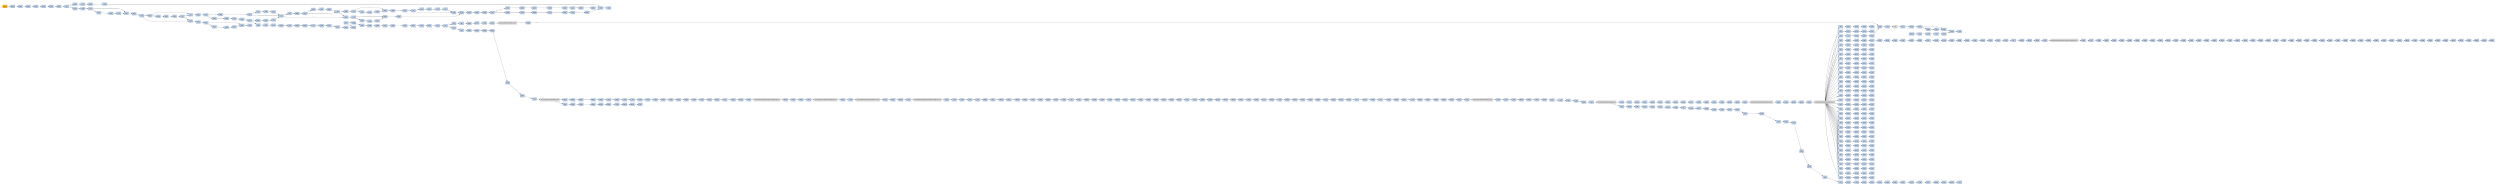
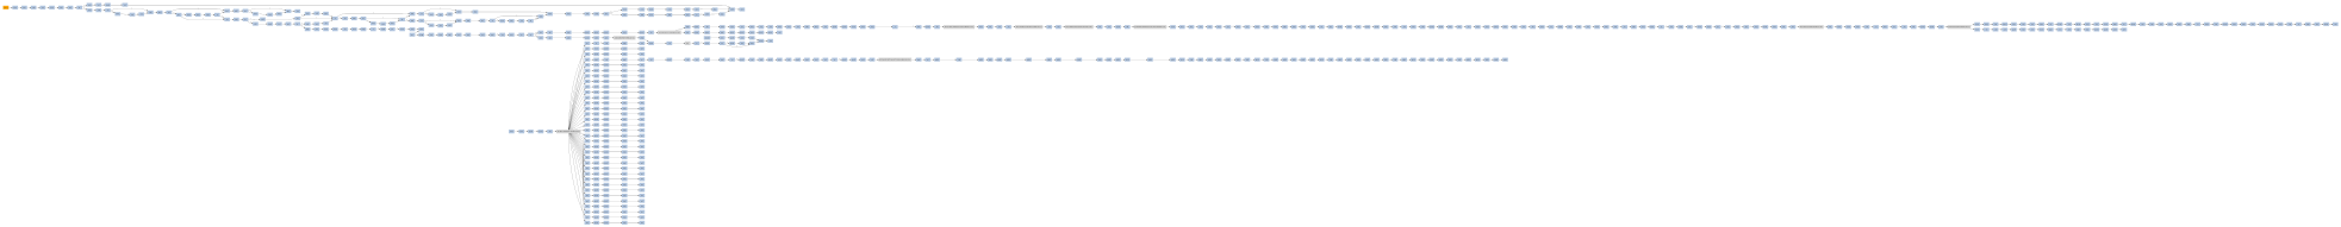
  strict digraph {
    fontname="IBM Plex Sans"
    rankdir=LR
    node [color=lightsteelblue fillcolor=lightsteelblue fontname="IBM Plex Sans" shape=rectangle style=filled]
    edge [color="#000000" fontname="IBM Plex Sans"]
    n1 [color=lightgrey fillcolor=orange label=pusha]
    n2 [label=movl]
    n3 [label=leal]
    n4 [label=pushl]
    n5 [label=jmp]
    n6 [label=movl]
    n7 [label=subl]
    n8 [label=adcl]
    n9 [label=jb]
    n10 [label=movb]
    n11 [label=movl]
    n12 [label=incl]
    n13 [label=addl]
    n14 [label=movb]
    n15 [label=jne]
    n16 [label=incl]
    n17 [label=addl]
    n18 [label=jne]
    n19 [label=adcl]
    n20 [label=movl]
    n21 [label=addl]
    n22 [label=subl]
    n23 [label=jae]
    n24 [label=adcl]
    n25 [label=jne]
    n26 [label=decl]
    n27 [label=xorl]
    n28 [label=movl]
    n29 [label=addl]
    n30 [label=subl]
    n31 [label=subl]
    n32 [label=jne]
    n33 [label=jb]
    n34 [label=adcl]
    n35 [label=shll]
    n36 [label=addl]
    n37 [label=movb]
    n38 [label=jne]
    n39 [label=incl]
    n40 [label=jb]
    n41 [label=movl]
    n42 [label=xorl]
    n43 [label=je]
    n44 [label=sarl]
    n45 [label=popl]
    n46 [label=movl]
    n47 [label=movl]
    n48 [label=jmp]
    n49 [label=movl]
    n50 [label=addl]
    n51 [label=incl]
    n52 [label=jne]
    n53 [label=addl]
    n54 [label=adcl]
    n55 [label=movl]
    n56 [label=jne]
    n57 [label=jmp]
    n58 [label=subl]
    n59 [label=cmpl]
    n60 [label=adcl]
    n61 [label=adcl]
    n62 [label=leal]
    n63 [label=cmpl]
    n64 [label=jbe]
    n65 [label=movl]
    n66 [label=movb]
    n67 [label=addl]
    n68 [label=incl]
    n69 [label=movl]
    n70 [label=movb]
    n71 [label=addl]
    n72 [label=subl]
    n73 [label=ja]
    n74 [label=addl]
    n75 [label=jmp]
    n76 [label=incl]
    n77 [label=decl]
    n78 [label=jne]
    n79 [label=jmp]
    n80 [label=jb]
    n81 [label=movl]
    n82 [label=addl]
    n83 [label=subl]
    n84 [label=jne]
    n85 [label=adcl]
    n86 [label=adcl]
    n87 [label=movl]
    n88 [label=addl]
    n89 [label=subl]
    n90 [label=jae]
    n91 [label=adcl]
    n92 [label=jne]
    n93 [label=addl]
    n94 [label=movl]
    n95 [label=subl]
    n96 [label=adcl]
    n97 [label=subl]
    n98 [label=adcl]
    n99 [label=adcl]
    n100 [label=movl]
    n101 [label=jmp]
    n102 [label=subl]
    n103 [label=adcl]
    n104 [label=jae]
    n105 [label=jb]
    n106 [label=movb]
    n107 [label=incl]
    n108 [label=subb]
    n109 [label=cmpb]
    n110 [label=ja]
    n111 [label=cmpb]
    n112 [label=jne]
    n113 [label=movl]
    n114 [label=movb]
    n115 [label=shrw]
    n116 [label=roll]
    n117 [label=xchgb]
    n118 [label=subl]
    n119 [label=subb]
    n120 [label=addl]
    n121 [label=movl]
    n122 [label=addl]
    n123 [label=movb]
    n124 [label=loop]
    n125 [label=leal]
    n126 [label=movl]
    n127 [label=orl]
    n128 [label=je]
    n129 [label=movl]
    n130 [label=movl]
    n131 [label=leal]
    n132 [label=leal]
    n133 [label=addl]
    n134 [label=movl]
    n135 [label=pushl]
    n136 [label=addl]
    n137 [label=call]
    n138 [color=lightgrey fillcolor=lightgrey label="LOADLIBRARYA-KERNEL32-DLL"]
    n139 [label=xchgl]
    n140 [label=movb]
    n141 [label=incl]
    n142 [fillcolor=lightgrey label=orb]
    n143 [label=je]
    n144 [label=movl]
    n145 [label=jns]
    n146 [label=pushl]
    n147 [label=repnz]
    n148 [label=decl]
    n149 [label=movzwl]
    n150 [label=incl]
    n151 [label=pushl]
    n152 [label=pushl]
    n153 [label=call]
    n154 [color=lightgrey fillcolor=lightgrey label="GETPROCADDRESS-KERNEL32-DLL"]
    n155 [label=orl]
    n156 [label=xorl]
    n157 [label=xorl]
    n158 [label=xorl]
    n159 [label=xorl]
    n160 [label=xorl]
    n161 [label=xorl]
    n162 [label=xorl]
    n163 [label=xorl]
    n164 [label=xorl]
    n165 [label=xorl]
    n166 [label=xorl]
    n167 [label=xorl]
    n168 [label=xorl]
    n169 [label=xorl]
    n170 [label=xorl]
    n171 [label=xorl]
    n172 [label=xorl]
    n173 [label=xorl]
    n174 [label=xorl]
    n175 [label=xorl]
    n176 [label=xorl]
    n177 [label=xorl]
    n178 [label=xorl]
    n179 [label=xorl]
    n180 [label=xorl]
    n181 [label=xorl]
    n182 [label=xorl]
    n183 [label=xorl]
    n184 [label=xorl]
    n185 [label=xorl]
    n186 [label=xorl]
    n187 [label=xorl]
    n188 [label=xorl]
    n189 [label=je]
    n190 [label=pushl]
    n191 [label=pushl]
    n192 [label=pushl]
    n193 [label=pushl]
    n194 [label=pushl]
    n195 [label=pushl]
    n196 [label=pushl]
    n197 [label=pushl]
    n198 [label=pushl]
    n199 [label=pushl]
    n200 [label=pushl]
    n201 [label=pushl]
    n202 [label=pushl]
    n203 [label=pushl]
    n204 [label=movl]
    n205 [label=pushl]
    n206 [label=pushl]
    n207 [label=pushl]
    n208 [label=pushl]
    n209 [label=pushl]
    n210 [label=pushl]
    n211 [label=pushl]
    n212 [label=pushl]
    n213 [label=pushl]
    n214 [label=pushl]
    n215 [label=pushl]
    n216 [label=pushl]
    n217 [label=pushl]
    n218 [label=pushl]
    n219 [label=pushl]
    n220 [label=movl]
    n221 [label=pushl]
    n222 [label=popl]
    n223 [label=movl]
    n224 [label=pushl]
    n225 [label=pushl]
    n226 [label=pushl]
    n227 [label=pushl]
    n228 [label=pushl]
    n229 [label=pushl]
    n230 [label=pushl]
    n231 [label=pushl]
    n232 [label=pushl]
    n233 [label=pushl]
    n234 [label=pushl]
    n235 [label=pushl]
    n236 [label=pushl]
    n237 [label=pushl]
    n238 [label=pushl]
    n239 [label=pushl]
    n240 [label=pushl]
    n241 [label=pushl]
    n242 [label=pushl]
    n243 [label=pushl]
    n244 [label=pushl]
    n245 [label=pushl]
    n246 [label=pushl]
    n247 [label=pushl]
    n248 [label=pushl]
    n249 [label=pushl]
    n250 [label=pushl]
    n251 [label=pushl]
    n252 [label=pushl]
    n253 [label=pushl]
    n254 [label=pushl]
    n255 [label=pushl]
    n256 [label=movl]
    n257 [label=addl]
    n258 [label=jmp]
    n259 [label=incl]
    n260 [label=movl]
    n261 [label=pushl]
    n262 [label=pushl]
    n263 [label=pushl]
    n264 [label=pushl]
    n265 [label=pushl]
    n266 [label=call]
    n267 [color=lightgrey fillcolor=lightgrey label="VIRTUALPROTECT-KERNEL32-DLL"]
    n268 [label=leal]
    n269 [label=popl]
    n270 [label=andb]
    n271 [label=popa]
    n272 [label=andb]
    n273 [label=leal]
    n274 [label=popl]
    n275 [label=pushl]
    n276 [label=pushl]
    n277 [label=pushl]
    n278 [label=pushl]
    n279 [label=pushl]
    n280 [label=call]
    n281 [label=pushl]
    n282 [label=cmpl]
    n283 [label=jne]
    n284 [label=subl]
    n285 [label=jmp]
    n286 [label=call]
    n287 [label=pushl]
    n288 [label=movl]
    n289 [label=subl]
    n290 [label=andl]
    n291 [label=andl]
    n292 [label=movl]
    n293 [label=pushl]
    n294 [label=pushl]
    n295 [label=movl]
    n296 [label=movl]
    n297 [label=cmpl]
    n298 [label=je]
    n299 [label=leal]
    n300 [label=pushl]
    n301 [label=call]
    n302 [color=lightgrey fillcolor=lightgrey label="GETSYSTEMTIMEASFILETIME-KERNEL32-DLL"]
    n303 [label=movl]
    n304 [label=xorl]
    n305 [label=movl]
    n306 [label=call]
    n307 [color=lightgrey fillcolor=lightgrey label="GETCURRENTTHREADID-KERNEL32-DLL"]
    n308 [label=xorl]
    n309 [label=call]
    n310 [color=lightgrey fillcolor=lightgrey label="GETCURRENTPROCESSID-KERNEL32-DLL"]
    n311 [label=xorl]
    n312 [label=leal]
    n313 [label=pushl]
    n314 [label=call]
    n315 [color=lightgrey fillcolor=lightgrey label="QUERYPERFORMANCECOUNTER-KERNEL32-DLL"]
    n316 [label=movl]
    n317 [label=leal]
    n318 [label=xorl]
    n319 [label=xorl]
    n320 [label=xorl]
    n321 [label=cmpl]
    n322 [label=jne]
    n323 [label=testl]
    n324 [label=jne]
    n325 [label=movl]
    n326 [label=notl]
    n327 [label=movl]
    n328 [label=popl]
    n329 [label=popl]
    n330 [label=movl]
    n331 [label=popl]
    n332 [label=ret]
    n333 [label=jmp]
    n334 [label=pushl]
    n335 [label=pushl]
    n336 [label=call]
    n337 [label=pushl]
    n338 [label=pushl]
    n339 [label=movl]
    n340 [label=movl]
    n341 [label=leal]
    n342 [label=subl]
    n343 [label=pushl]
    n344 [label=pushl]
    n345 [label=pushl]
    n346 [label=movl]
    n347 [label=xorl]
    n348 [label=xorl]
    n349 [label=pushl]
    n350 [label=movl]
    n351 [label=pushl]
    n352 [label=movl]
    n353 [label=movl]
    n354 [label=movl]
    n355 [label=leal]
    n356 [label=movl]
    n357 [label=ret]
    n358 [label=pushl]
    n359 [label=call]
    n360 [label=pushl]
    n361 [label=movl]
    n362 [label=movl]
    n363 [label=movl]
    n364 [label=popl]
    n365 [label=ret]
    n366 [label=popl]
    n367 [label=movl]
    n368 [label=cmpw]
    n369 [label=je]
    n370 [label=movl]
    n371 [label=cmpl]
    n372 [label=jne]
    n373 [label=movl]
    n374 [label=cmpw]
    n375 [label=jne]
    n376 [label=xorl]
    n377 [label=cmpl]
    n378 [label=jbe]
    n379 [label=cmpl]
    n380 [label=setne]
    n381 [label=movl]
    n382 [label=call]
    n383 [label=call]
    n384 [color=lightgrey fillcolor=lightgrey label="GETPROCESSHEAP-KERNEL32-DLL"]
    n385 [label=xorl]
    n386 [label=movl]
    n387 [label=testl]
    n388 [label=setne]
    n389 [label=movl]
    n390 [label=ret]
    n391 [label=testl]
    n392 [label=jne]
    n393 [label=call]
    n394 [label=call]
    n395 [label=pushl]
    n396 [label=pushl]
    n397 [label=call]
    n398 [color=lightgrey fillcolor=lightgrey label="ENCODEPOINTER-KERNEL32-DLL"]
    n399 [label=movl]
    n400 [label=movl]
    n401 [label=pushl]
    n402 [label=ret]
    n403 [label=call]
    n404 [label=pushl]
    n405 [label=pushl]
    n406 [label=movl]
    n407 [label=movl]
    n408 [label=movl]
    n409 [label=popl]
    n410 [label=ret]
    n411 [label=pushl]
    n412 [label=call]
    n413 [label=pushl]
    n414 [label=movl]
    n415 [label=movl]
    n416 [label=movl]
    n417 [label=popl]
    n418 [label=ret]
    n419 [label=pushl]
    n420 [label=call]
    n421 [label=pushl]
    n422 [label=movl]
    n423 [label=movl]
    n424 [label=movl]
    n425 [label=popl]
    n426 [label=ret]
    n427 [label=pushl]
    n428 [label=call]
    n429 [label=pushl]
    n430 [label=movl]
    n431 [label=movl]
    n432 [label=movl]
    n433 [label=movl]
    n434 [label=movl]
    n435 [label=movl]
    n436 [label=popl]
    n437 [label=ret]
    n438 [label=pushl]
    n439 [label=call]
    n440 [label=pushl]
    n441 [label=call]
    n442 [label=call]
    n443 [label=pushl]
    n444 [label=movl]
    n445 [label=movl]
    n446 [label=movl]
    n447 [label=popl]
    n448 [label=ret]
    n449 [label=addl]
    n450 [label=popl]
    n451 [label=jmp]
    n452 [label=pushl]
    n453 [label=pushl]
    n454 [label=pushl]
    n455 [label=call]
-   n456 [color=lightgrey fillcolor=lightgrey label="GETMODULEHANDLEW-KERNEL32-DLL"]
    n457 [label=movl]
    n458 [label=movl]
    n459 [label=pushl]
    n460 [label=pushl]
    n461 [label=call]
    n462 [label=movl]
    n463 [label=call]
    n464 [label=movl]
    n465 [label=call]
    n466 [label=movl]
    n467 [label=call]
    n468 [label=movl]
    n469 [label=call]
    n470 [label=movl]
    n471 [label=call]
    n472 [label=movl]
    n473 [label=call]
    n474 [label=movl]
    n475 [label=call]
    n476 [label=movl]
    n477 [label=call]
    n478 [label=movl]
    n479 [label=call]
    n480 [label=movl]
    n481 [label=call]
    n482 [label=movl]
    n483 [label=call]
    n484 [label=movl]
    n485 [label=call]
    n486 [label=movl]
    n487 [label=call]
    n488 [label=movl]
    n489 [label=call]
    n490 [label=pushl]
    n491 [label=call]
    n492 [label=movl]
    n493 [label=call]
    n494 [label=movl]
    n495 [label=call]
    n496 [label=movl]
    n497 [label=call]
    n498 [label=movl]
    n499 [label=call]
    n500 [label=movl]
    n501 [label=call]
    n502 [label=movl]
    n503 [label=call]
    n504 [label=movl]
    n505 [label=call]
    n506 [label=movl]
    n507 [label=call]
    n508 [label=movl]
    n509 [label=call]
    n510 [label=movl]
    n511 [label=call]
    n512 [label=movl]
    n513 [label=call]
    n514 [label=movl]
    n515 [label=call]
    n516 [label=movl]
    n517 [label=call]
    n518 [label=movl]
    n519 [label=call]
    n520 [label=movl]
    n521 [label=call]
    n522 [label=pushl]
    n523 [label=call]
    n524 [label=movl]
    n525 [label=call]
    n526 [label=popl]
    n527 [label=ret]
    n528 [label=call]
    n529 [label=pushl]
    n530 [label=pushl]
    n531 [label=movl]
    n532 [label=movl]
    n533 [label=cmpl]
    n534 [label=jne]
    n535 [label=pushl]
    n536 [label=movl]
    n537 [label=addl]
    n538 [label=pushl]
    n539 [label=pushl]
    n540 [label=call]
    n541 [label=pushl]
    n542 [label=movl]
    n543 [label=movl]
    n544 [label=xorl]
    n545 [label=je]
    n546 [label=pushl]
    n547 [label=pushl]
    n548 [label=pushl]
    n549 [label=call]
    n550 [color=lightgrey fillcolor=lightgrey label="INITIALIZECRITICALSECTIONEX-KERNEL32-DLL"]
    n551 [label=popl]
    n552 [label=ret]
    n553 [label=addb]
    n554 [label=addb]
    n555 [label=addb]
    n556 [label=addb]
    n557 [label=addb]
    n558 [label=addb]
    n559 [label=addb]
    n560 [label=addb]
    n561 [label=addb]
    n562 [label=addb]
    n563 [label=addb]
    n564 [label=addb]
    n565 [label=addb]
    n566 [label=addb]
    n567 [label=addb]
    n568 [label=addb]
    n569 [label=addb]
    n570 [label=addb]
    n571 [label=addb]
    n572 [label=addb]
    n573 [label=addb]
    n574 [label=addb]
    n575 [label=addb]
    n576 [label=addb]
    n577 [label=addb]
    n578 [label=addb]
    n579 [label=addb]
    n580 [label=addb]
    n581 [label=addb]
    n582 [label=addb]
    n583 [label=addb]
    n584 [label=addb]
    n585 [label=addb]
    n586 [label=addb]
    n587 [label=addb]
    n588 [label=addb]
    n589 [label=addb]
    n590 [label=addb]
    n591 [label=addb]
    n592 [label=addb]
    n593 [label=addb]
    n594 [label=addb]
    n595 [label=addb]
    n596 [label=addb]
    n597 [label=addb]
    n598 [label=addb]
    n599 [label=addb]
    n600 [label=addb]
    n601 [label=addb]
    n602 [label=addb]
    n603 [label=addb]
    n604 [label=addb]
    n1 -> n2
    n2 -> n3
    n3 -> n4
    n4 -> n5
    n5 -> n6
    n6 -> n7
    n7 -> n8
    n8 -> n9
    n9 -> n10 [label=T]
    n9 -> n11 [label=F]
    n10 -> n12
    n11 -> n13
    n12 -> n14
    n13 -> n15
    n14 -> n16
    n15 -> n19 [label=T]
    n15 -> n20 [label=F]
    n16 -> n17
    n17 -> n18
    n19 -> n21
    n20 -> n22
    n21 -> n23
    n22 -> n24
    n23 -> n25 [label=F]
    n23 -> n26 [label=T]
    n24 -> n19
    n25 -> n27 [label=T]
    n25 -> n28 [label=F]
    n26 -> n29
    n27 -> n30
    n28 -> n31
    n29 -> n32
    n30 -> n33
    n31 -> n34
    n32 -> n99 [label=T]
    n32 -> n100 [label=F]
    n33 -> n35 [label=F]
    n33 -> n36 [label=T]
    n34 -> n105
    n35 -> n37
    n36 -> n38
    n37 -> n39
    n38 -> n40 [label=T]
    n38 -> n41 [label=F]
    n39 -> n42
    n40 -> n50 [label=T]
    n40 -> n51 [label=F]
    n41 -> n97
    n42 -> n43
    n43 -> n44 [label=F]
    n43 -> n45 [label=T]
    n44 -> n46
    n45 -> n47
    n46 -> n48
    n47 -> n49
    n48 -> n40
    n49 -> n106
    n50 -> n52
    n51 -> n53
    n52 -> n54 [label=T]
    n52 -> n55 [label=F]
    n53 -> n56
    n54 -> n57
    n55 -> n58
    n56 -> n80 [label=T]
    n56 -> n81 [label=F]
    n57 -> n59
    n58 -> n60
    n59 -> n61
    n60 -> n54
    n61 -> n62
    n62 -> n63
    n63 -> n64
    n64 -> n65 [label=T]
    n64 -> n66 [label=F]
    n65 -> n67
    n66 -> n68
    n67 -> n69
    n68 -> n70
    n69 -> n71
    n70 -> n76
    n71 -> n72
    n72 -> n73
    n73 -> n74 [label=F]
    n74 -> n75
    n75 -> n17
    n76 -> n77
    n77 -> n78
    n78 -> n79 [label=F]
    n79 -> n17
    n80 -> n50 [label=T]
    n80 -> n82 [label=F]
    n81 -> n83
    n82 -> n84
    n83 -> n85
    n84 -> n86 [label=T]
    n84 -> n87 [label=F]
    n85 -> n80
    n86 -> n88
    n87 -> n89
    n88 -> n90
    n89 -> n91
    n90 -> n92 [label=F]
    n91 -> n86
    n92 -> n93 [label=T]
    n92 -> n94 [label=F]
    n93 -> n59
    n94 -> n95
    n95 -> n96
    n96 -> n104
    n97 -> n98
    n98 -> n40
    n99 -> n101
    n100 -> n102
    n102 -> n103
    n103 -> n99
    n104 -> n93 [label=F]
    n105 -> n26 [label=F]
    n105 -> n27 [label=T]
    n106 -> n107
    n107 -> n108
    n108 -> n109
    n109 -> n110
    n110 -> n111 [label=F]
    n111 -> n112
    n112 -> n113 [label=F]
    n113 -> n114
    n114 -> n115
    n116 -> n115
    n116 -> n117
    n117 -> n118
    n118 -> n119
    n119 -> n120
    n120 -> n121
    n121 -> n122
    n122 -> n123
    n123 -> n124
    n124 -> n125 [label=F]
    n125 -> n126
    n126 -> n127
    n127 -> n128
    n128 -> n129 [label=F]
    n128 -> n130 [label=T]
    n129 -> n131
    n130 -> n132
    n131 -> n133
    n132 -> n134
    n133 -> n135
    n134 -> n261
    n135 -> n136
    n136 -> n137
    n137 -> n138
    n138 -> n139
    n139 -> n140
    n140 -> n141
    n141 -> n142
    n142 -> n143
    n143 -> n144 [label=F]
    n144 -> n145
    n145 -> n146 [label=T]
    n145 -> n147 [label=F]
    n146 -> n148
    n147 -> n152
    n148 -> n147
    n149 -> n150
    n150 -> n151
    n151 -> n259
    n152 -> n153
    n154 -> n155
    n154 -> n156
    n154 -> n157
    n154 -> n158
    n154 -> n159
    n154 -> n160
    n154 -> n161
    n154 -> n162
    n154 -> n163
    n154 -> n164
    n154 -> n165
    n154 -> n166
    n154 -> n167
    n154 -> n168
    n154 -> n169
    n154 -> n170
    n154 -> n171
    n154 -> n172
    n154 -> n173
    n154 -> n174
    n154 -> n175
    n154 -> n176
    n154 -> n177
    n154 -> n178
    n154 -> n179
    n154 -> n180
    n154 -> n181
    n154 -> n182
    n154 -> n183
    n154 -> n184
    n154 -> n185
    n154 -> n186
    n154 -> n187
    n154 -> n188
    n155 -> n189
    n156 -> n190
    n157 -> n191
    n158 -> n192
    n159 -> n193
    n160 -> n194
    n161 -> n195
    n162 -> n196
    n163 -> n197
    n164 -> n198
    n165 -> n199
    n166 -> n200
    n167 -> n201
    n168 -> n202
    n169 -> n203
    n170 -> n204
    n171 -> n205
    n172 -> n206
    n173 -> n207
    n174 -> n208
    n175 -> n209
    n176 -> n210
    n177 -> n211
    n178 -> n212
    n179 -> n213
    n180 -> n214
    n181 -> n215
    n182 -> n216
    n183 -> n217
    n184 -> n218
    n185 -> n219
    n186 -> n220
    n187 -> n221
    n188 -> n222
    n189 -> n223 [label=F]
    n190 -> n224
    n191 -> n225
    n192 -> n226
    n193 -> n227
    n194 -> n228
    n195 -> n229
    n196 -> n230
    n197 -> n231
    n198 -> n232
    n199 -> n233
    n200 -> n234
    n201 -> n235
    n202 -> n236
    n203 -> n237
    n204 -> n238
    n205 -> n239
    n206 -> n240
    n207 -> n241
    n208 -> n242
    n209 -> n243
    n210 -> n244
    n211 -> n245
    n212 -> n246
    n213 -> n247
    n214 -> n248
    n215 -> n249
    n216 -> n250
    n217 -> n251
    n218 -> n252
    n219 -> n253
    n220 -> n254
    n221 -> n255
    n222 -> n256
    n223 -> n257
    n224 -> n462
    n225 -> n464
    n226 -> n466
    n227 -> n468
    n228 -> n470
    n229 -> n472
    n230 -> n474
    n231 -> n476
    n232 -> n478
    n233 -> n480
    n234 -> n482
    n235 -> n484
    n236 -> n486
    n237 -> n488
    n238 -> n490
    n239 -> n492
    n240 -> n494
    n241 -> n496
    n242 -> n498
    n243 -> n500
    n244 -> n502
    n245 -> n504
    n246 -> n506
    n247 -> n508
    n248 -> n510
    n249 -> n512
    n250 -> n514
    n251 -> n516
    n252 -> n518
    n253 -> n520
    n254 -> n522
    n255 -> n524
    n256 -> n526
    n257 -> n258
    n258 -> n140
    n259 -> n260
    n260 -> n152
    n261 -> n262
    n262 -> n263
    n263 -> n264
    n264 -> n265
    n265 -> n266
    n266 -> n267
    n267 -> n268
    n267 -> n269
    n268 -> n270
    n269 -> n271
    n270 -> n272
    n271 -> n273
    n272 -> n274
    n273 -> n281
    n274 -> n275
    n275 -> n276
    n276 -> n277
    n277 -> n278
    n278 -> n279
    n279 -> n280
    n281 -> n282
    n282 -> n283
    n283 -> n284 [label=F]
    n284 -> n285
    n285 -> n286
    n286 -> n287
    n287 -> n288
    n288 -> n289
    n289 -> n290
    n290 -> n291
    n291 -> n292
    n292 -> n293
    n293 -> n294
    n294 -> n295
    n295 -> n296
    n296 -> n297
    n297 -> n298
    n298 -> n299 [label=T]
    n299 -> n300
    n300 -> n301
    n301 -> n302
    n302 -> n303
    n303 -> n304
    n304 -> n305
    n305 -> n306
    n306 -> n307
    n307 -> n308
    n308 -> n309
    n309 -> n310
    n310 -> n311
    n311 -> n312
    n312 -> n313
    n313 -> n314
    n314 -> n315
    n315 -> n316
    n316 -> n317
    n317 -> n318
    n318 -> n319
    n319 -> n320
    n320 -> n321
    n321 -> n322
    n322 -> n323 [label=T]
    n323 -> n324
    n324 -> n325 [label=T]
    n325 -> n326
    n326 -> n327
    n327 -> n328
    n328 -> n329
    n329 -> n330
    n330 -> n331
    n331 -> n332
    n332 -> n333
    n333 -> n334
    n334 -> n335
    n335 -> n336
    n336 -> n337
    n337 -> n338
    n338 -> n339
    n339 -> n340
    n340 -> n341
    n341 -> n342
    n342 -> n343
    n343 -> n344
    n344 -> n345
    n345 -> n346
    n346 -> n347
    n347 -> n348
    n348 -> n349
    n349 -> n350
    n350 -> n351
    n351 -> n352
    n352 -> n353
    n353 -> n354
    n354 -> n355
    n355 -> n356
    n356 -> n357
    n357 -> n358
    n358 -> n359
    n359 -> n360
    n360 -> n361
    n361 -> n362
    n362 -> n363
    n363 -> n364
    n364 -> n365
    n365 -> n366
    n366 -> n367
    n367 -> n368
    n368 -> n369
    n369 -> n370 [label=T]
    n370 -> n371
    n371 -> n372
    n372 -> n373 [label=F]
    n373 -> n374
    n374 -> n375
    n375 -> n376 [label=F]
    n376 -> n377
    n377 -> n378
    n378 -> n379 [label=F]
    n379 -> n380
    n380 -> n381
    n381 -> n382
    n382 -> n383
    n383 -> n384
    n384 -> n385
    n385 -> n386
    n386 -> n387
    n387 -> n388
    n388 -> n389
    n389 -> n390
    n390 -> n391
    n391 -> n392
    n392 -> n393 [label=T]
    n393 -> n394
    n394 -> n395
    n395 -> n396
    n396 -> n397
    n397 -> n398
    n398 -> n399
    n398 -> n400
    n399 -> n401
    n400 -> n402
    n401 -> n403
    n402 -> n404
    n403 -> n405
    n404 -> n442
    n405 -> n406
    n406 -> n407
    n407 -> n408
    n408 -> n409
    n409 -> n410
    n410 -> n411
    n411 -> n412
    n412 -> n413
    n413 -> n414
    n414 -> n415
    n415 -> n416
    n416 -> n417
    n417 -> n418
    n418 -> n419
    n419 -> n420
    n420 -> n421
    n421 -> n422
    n422 -> n423
    n423 -> n424
    n424 -> n425
    n425 -> n426
    n426 -> n427
    n427 -> n428
    n428 -> n429
    n429 -> n430
    n430 -> n431
    n431 -> n432
    n432 -> n433
    n433 -> n434
    n434 -> n435
    n435 -> n436
    n436 -> n437
    n437 -> n438
    n438 -> n439
    n439 -> n440
    n440 -> n441
    n442 -> n443
    n443 -> n444
    n444 -> n445
    n445 -> n446
    n446 -> n447
    n447 -> n448
    n448 -> n449
    n449 -> n450
    n450 -> n451
    n451 -> n452
    n452 -> n453
    n453 -> n454
    n454 -> n455
-   n455 -> n456
-   n456 -> n457
    n457 -> n458
    n458 -> n459
    n459 -> n460
    n460 -> n461
    n461 -> n154
    n462 -> n463
    n464 -> n465
    n466 -> n467
    n468 -> n469
    n470 -> n471
    n472 -> n473
    n474 -> n475
    n476 -> n477
    n478 -> n479
    n480 -> n481
    n482 -> n483
    n484 -> n485
    n486 -> n487
    n488 -> n489
    n490 -> n491
    n492 -> n493
    n494 -> n495
    n496 -> n497
    n498 -> n499
    n500 -> n501
    n502 -> n503
    n504 -> n505
    n506 -> n507
    n508 -> n509
    n510 -> n511
    n512 -> n513
    n514 -> n515
    n516 -> n517
    n518 -> n519
    n520 -> n521
    n522 -> n523
    n524 -> n525
    n526 -> n527
    n527 -> n528
    n528 -> n529
    n529 -> n530
    n530 -> n531
    n531 -> n532
    n532 -> n533
    n533 -> n534
    n534 -> n535 [label=F]
    n535 -> n536
    n536 -> n537
    n537 -> n538
    n538 -> n539
    n539 -> n540
    n540 -> n541
    n541 -> n542
    n542 -> n543
    n543 -> n544
    n544 -> n545
    n545 -> n546 [label=F]
    n546 -> n547
    n547 -> n548
    n548 -> n549
    n549 -> n550
    n550 -> n551
    n551 -> n552
    n552 -> n553
    n553 -> n554
    n554 -> n555
    n555 -> n556
    n556 -> n557
    n557 -> n558
    n558 -> n559
    n559 -> n560
    n560 -> n561
    n561 -> n562
    n562 -> n563
    n563 -> n564
    n564 -> n565
    n565 -> n566
    n566 -> n567
    n567 -> n568
    n568 -> n569
    n569 -> n570
    n570 -> n571
    n571 -> n572
    n572 -> n573
    n573 -> n574
    n574 -> n575
    n575 -> n576
    n576 -> n577
    n577 -> n578
    n578 -> n579
    n579 -> n580
    n580 -> n581
    n581 -> n582
    n582 -> n583
    n583 -> n584
    n584 -> n585
    n585 -> n586
    n586 -> n587
    n587 -> n588
    n588 -> n589
    n589 -> n590
    n590 -> n591
    n591 -> n592
    n592 -> n593
    n593 -> n594
    n594 -> n595
    n595 -> n596
    n596 -> n597
    n597 -> n598
    n598 -> n599
    n599 -> n600
    n600 -> n601
    n601 -> n602
    n602 -> n603
    n603 -> n604
  }
